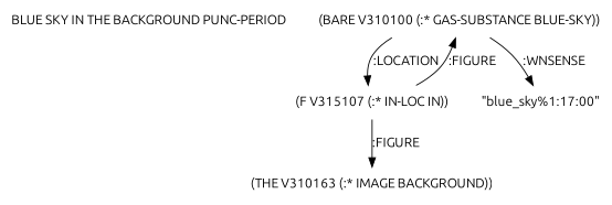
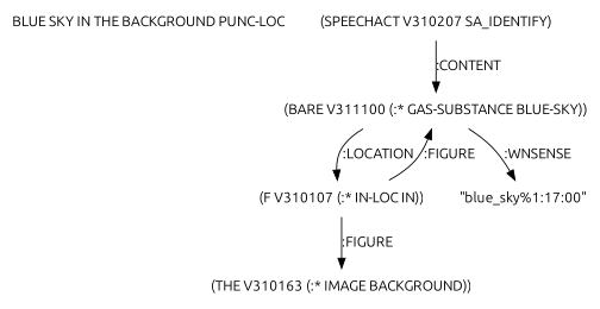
  digraph {
    fontname=Ubuntu
    node [fontname=Ubuntu shape=none]
    edge [fontname=Ubuntu]
-   "BLUE SKY IN THE BACKGROUND PUNC-PERIOD"
-   n3 [label="(BARE V310100 (:* GAS-SUBSTANCE BLUE-SKY))"]
-   n4 [label="(F V315107 (:* IN-LOC IN))"]
+   "BLUE SKY IN THE BACKGROUND PUNC-PERIOD" [label="BLUE SKY IN THE BACKGROUND PUNC-LOC"]
+   n2 [label="(SPEECHACT V310207 SA_IDENTIFY)"]
+   n3 [label="(BARE V311100 (:* GAS-SUBSTANCE BLUE-SKY))"]
+   n4 [label="(F V310107 (:* IN-LOC IN))"]
    n5 [label="\"blue_sky%1:17:00\""]
    n6 [label="(THE V310163 (:* IMAGE BACKGROUND))"]
+   n2 -> n3 [label=":CONTENT"]
    n3 -> n4 [label=":LOCATION"]
    n3 -> n5 [label=":WNSENSE"]
    n4 -> n3 [label=":FIGURE"]
    n4 -> n6 [label=":FIGURE"]
  }
